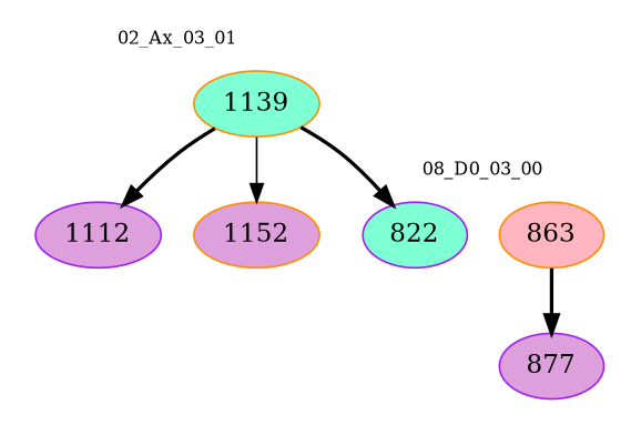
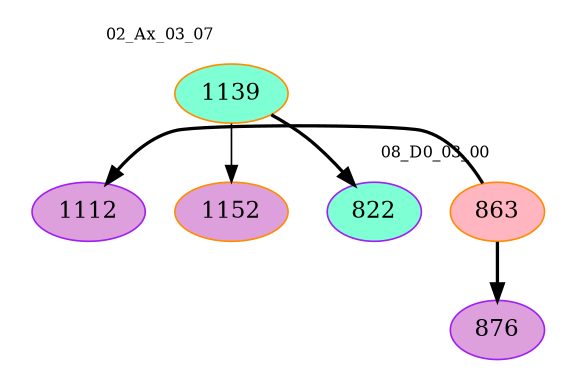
  digraph {
    node [color=darkorange fillcolor=plum style=filled]
    edge [color=black style=bold]
    n1 [fillcolor=aquamarine label=1139]
    n2 [color=purple label=1112]
    n3 [label=1152]
    n4 [fillcolor=lightpink label=863]
    n5 [color=purple fillcolor=aquamarine label=822]
-   n6 [color=purple label=877]
+   n6 [color=purple label=876]
    subgraph cluster_1 {
      color=white
      fontsize=10
-     label="02_Ax_03_01"
+     label="02_Ax_03_07"
      n1
      n2
      n3
    }
    subgraph cluster_2 {
      color=white
      fontsize=10
      label="08_D0_03_00"
      n4
      n5
      n6
    }
-   n1 -> n2
+   n4 -> n2
    n1 -> n3 [style=solid]
    n1 -> n5
    n4 -> n6
  }
